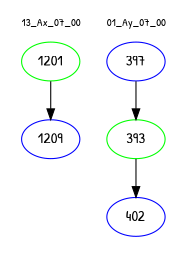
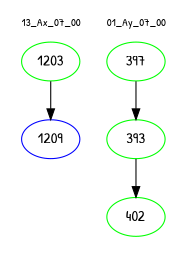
  digraph {
    fontname="Patrick Hand"
    node [color=blue fontname="Patrick Hand"]
    edge [color=black fontname="Patrick Hand"]
-   n1 [color=green label=1201]
+   n1 [color=green label=1203]
    n2 [label=1209]
    n3 [color=green label=393]
-   n4 [label=402]
-   n5 [label=397]
+   n4 [color=green label=402]
+   n5 [color=green label=397]
    subgraph cluster_1 {
      color=white
      fontsize=10
      label="13_Ax_07_00"
      n1
      n2
    }
    subgraph cluster_2 {
      color=white
      fontsize=10
      label="01_Ay_07_00"
      n3
      n4
      n5
    }
    n1 -> n2
    n3 -> n4
    n5 -> n3
  }
